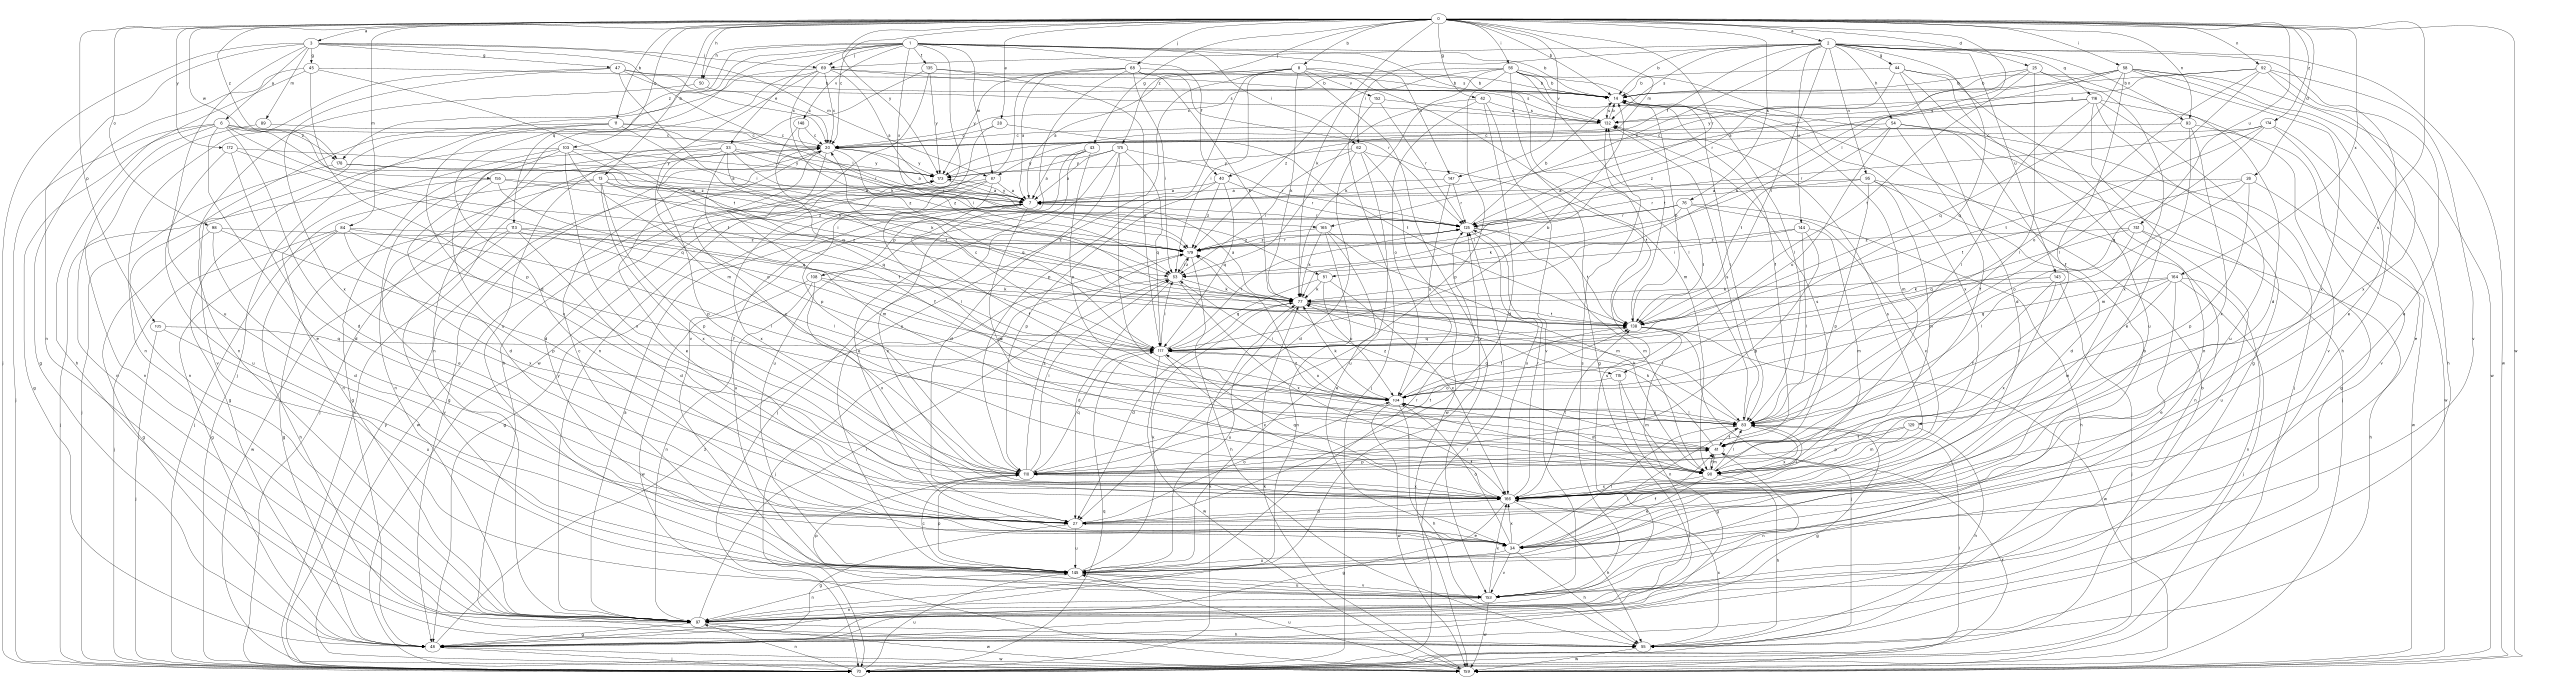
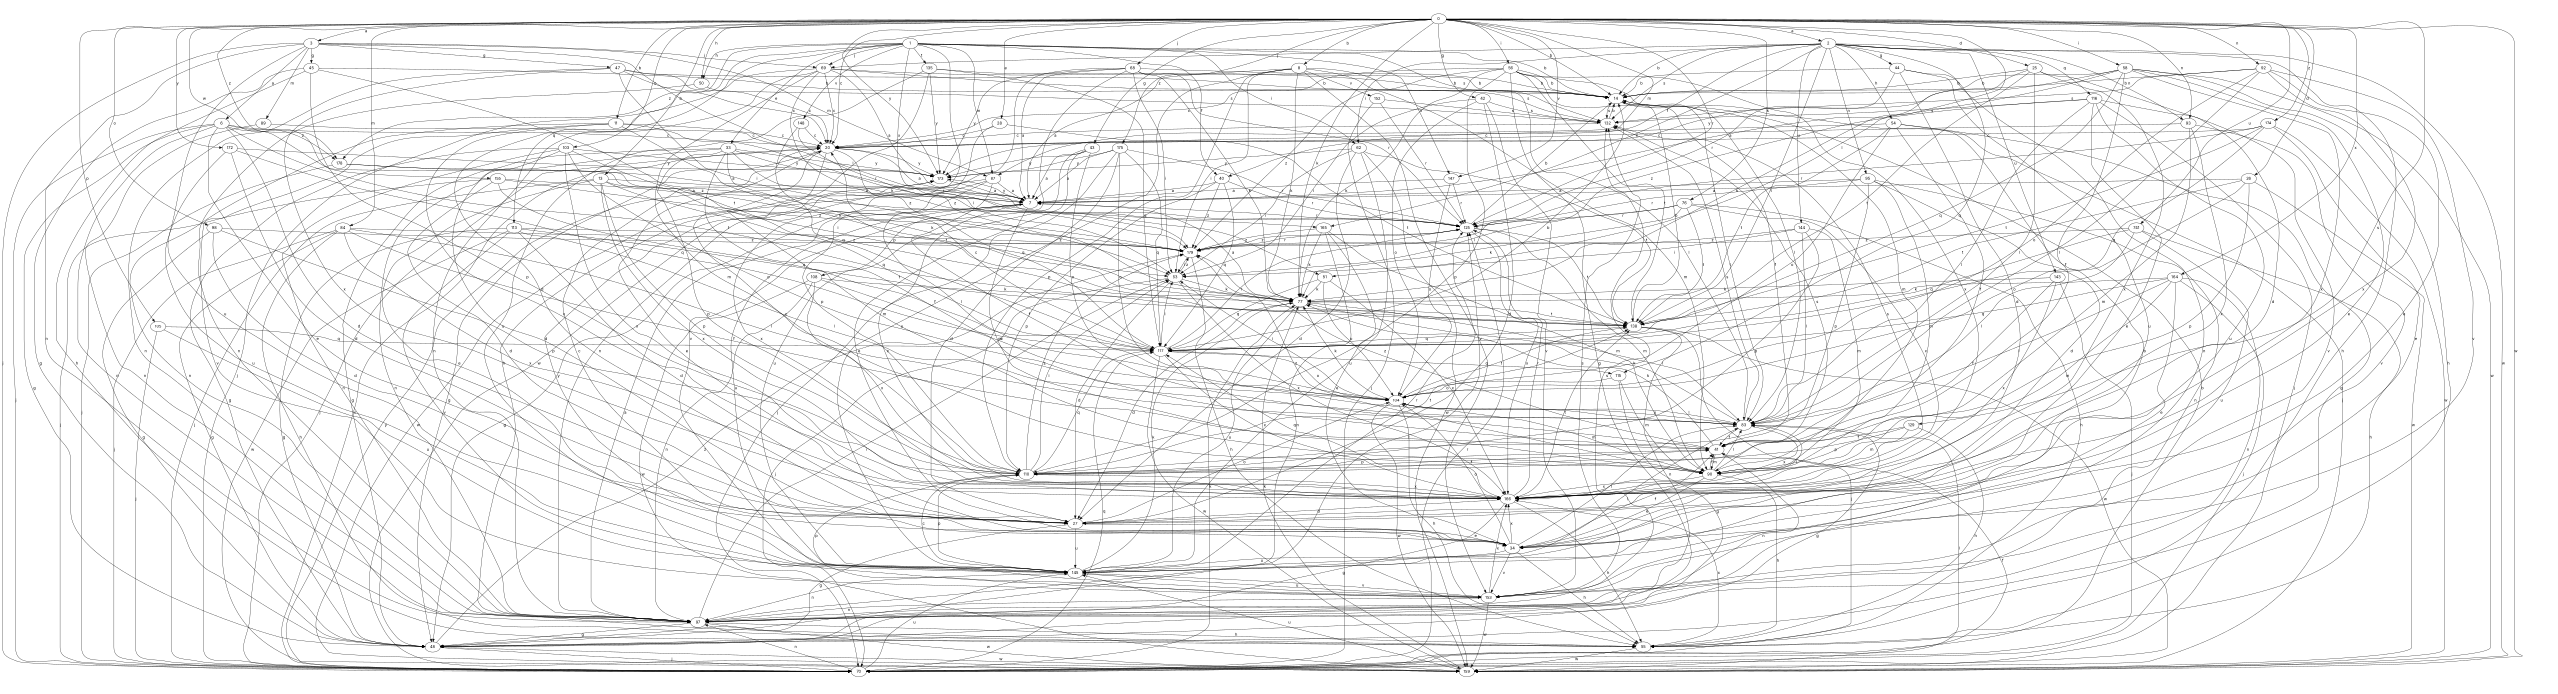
  strict digraph {
    fontname=Inter
    node [fontname=Inter]
    edge [fontname=Inter]
    0
    2
    3
    8
    11
    13
    14
    20
    25
    26
    28
    42
    43
    50
    56
    58
    68
    76
    77
    81
    84
    87
    92
    93
    98
    103
    105
    125
    129
    n30 [label=741]
    147
    155
    159
    164
    172
    173
    174
    175
    178
    40
    62
    69
    132
    165
    44
    54
    55
    95
    115
    116
    138
    143
    144
    6
    45
    47
    70
    89
    97
    145
    7
    90
    63
    83
    110
    152
    153
    166
    34
    117
    48
    27
    104
    179
    41
    1
    33
    113
    135
    148
    108
    0 -> 2 [label=a]
    0 -> 3 [label=a]
    0 -> 8 [label=b]
    0 -> 11 [label=b]
    0 -> 13 [label=b]
    0 -> 14 [label=b]
    0 -> 20 [label=c]
    0 -> 25 [label=d]
    0 -> 26 [label=d]
    0 -> 28 [label=e]
    0 -> 42 [label=g]
    0 -> 43 [label=g]
    0 -> 50 [label=h]
    0 -> 56 [label=i]
    0 -> 58 [label=i]
    0 -> 68 [label=j]
    0 -> 76 [label=k]
    0 -> 77 [label=k]
    0 -> 81 [label=l]
    0 -> 84 [label=m]
    0 -> 87 [label=m]
    0 -> 92 [label=n]
    0 -> 93 [label=n]
    0 -> 98 [label=o]
    0 -> 103 [label=o]
    0 -> 105 [label=p]
    0 -> 125 [label=r]
    0 -> 129 [label=s]
    0 -> n30 [label=u]
    0 -> 147 [label=v]
    0 -> 155 [label=w]
    0 -> 159 [label=w]
    0 -> 164 [label=x]
    0 -> 172 [label=y]
    0 -> 173 [label=y]
    0 -> 174 [label=z]
    0 -> 175 [label=z]
    0 -> 178 [label=z]
    2 -> 14 [label=b]
    2 -> 93 [label=n]
    2 -> 159 [label=w]
    2 -> 40 [label=f]
    2 -> 62 [label=i]
    2 -> 69 [label=j]
    2 -> 132 [label=s]
    2 -> 165 [label=x]
    2 -> 44 [label=g]
    2 -> 54 [label=h]
    2 -> 55 [label=h]
    2 -> 95 [label=n]
    2 -> 115 [label=q]
    2 -> 116 [label=q]
    2 -> 138 [label=t]
    2 -> 143 [label=u]
    2 -> 144 [label=u]
    3 -> 81 [label=l]
    3 -> 87 [label=m]
    3 -> 69 [label=j]
    3 -> 6 [label=a]
    3 -> 45 [label=g]
    3 -> 47 [label=g]
    3 -> 70 [label=j]
    3 -> 89 [label=m]
    3 -> 97 [label=n]
    3 -> 145 [label=u]
    8 -> 77 [label=k]
    8 -> 145 [label=u]
    8 -> 7 [label=a]
    8 -> 90 [label=m]
    8 -> 63 [label=i]
    8 -> 83 [label=l]
    8 -> 110 [label=p]
    8 -> 152 [label=v]
    8 -> 153 [label=v]
    11 -> 20 [label=c]
    11 -> 77 [label=k]
    11 -> 125 [label=r]
    11 -> 97 [label=n]
    11 -> 153 [label=v]
    11 -> 166 [label=x]
    13 -> 70 [label=j]
    13 -> 7 [label=a]
    13 -> 63 [label=i]
    13 -> 110 [label=p]
    13 -> 166 [label=x]
    13 -> 34 [label=e]
    13 -> 117 [label=q]
    14 -> 132 [label=s]
    14 -> 90 [label=m]
    14 -> 83 [label=l]
    20 -> 173 [label=y]
    20 -> 70 [label=j]
    20 -> 7 [label=a]
    20 -> 90 [label=m]
    20 -> 34 [label=e]
    20 -> 117 [label=q]
    20 -> 48 [label=g]
    25 -> 14 [label=b]
    25 -> 138 [label=t]
    25 -> 7 [label=a]
    25 -> 83 [label=l]
    25 -> 166 [label=x]
    25 -> 27 [label=d]
    26 -> 159 [label=w]
    26 -> 138 [label=t]
    26 -> 7 [label=a]
    26 -> 110 [label=p]
    26 -> 104 [label=o]
    28 -> 20 [label=c]
    28 -> 138 [label=t]
    28 -> 110 [label=p]
    42 -> 132 [label=s]
    42 -> 63 [label=i]
    42 -> 153 [label=v]
    42 -> 27 [label=d]
    42 -> 104 [label=o]
    43 -> 173 [label=y]
    43 -> 145 [label=u]
    43 -> 7 [label=a]
    43 -> 34 [label=e]
    43 -> 104 [label=o]
    50 -> 20 [label=c]
    50 -> 97 [label=n]
    56 -> 14 [label=b]
    56 -> 20 [label=c]
    56 -> 77 [label=k]
    56 -> 138 [label=t]
    56 -> 83 [label=l]
    56 -> 110 [label=p]
    56 -> 166 [label=x]
    56 -> 48 [label=g]
    56 -> 179 [label=z]
    56 -> 41 [label=f]
    58 -> 14 [label=b]
    58 -> 77 [label=k]
    58 -> 159 [label=w]
    58 -> 173 [label=y]
    58 -> 55 [label=h]
    58 -> 166 [label=x]
    58 -> 34 [label=e]
    58 -> 117 [label=q]
    58 -> 41 [label=f]
    68 -> 14 [label=b]
    68 -> 77 [label=k]
    68 -> 125 [label=r]
    68 -> 173 [label=y]
    68 -> 97 [label=n]
    68 -> 7 [label=a]
    68 -> 63 [label=i]
    68 -> 153 [label=v]
    76 -> 77 [label=k]
    76 -> 125 [label=r]
    76 -> 55 [label=h]
    76 -> 138 [label=t]
    76 -> 63 [label=i]
    76 -> 166 [label=x]
    77 -> 138 [label=t]
    77 -> 145 [label=u]
    77 -> 7 [label=a]
    77 -> 83 [label=l]
    77 -> 27 [label=d]
    81 -> 77 [label=k]
    81 -> 166 [label=x]
    81 -> 117 [label=q]
    81 -> 104 [label=o]
    84 -> 55 [label=h]
    84 -> 70 [label=j]
    84 -> 83 [label=l]
    84 -> 166 [label=x]
    84 -> 48 [label=g]
    84 -> 179 [label=z]
    84 -> 41 [label=f]
    87 -> 159 [label=w]
    87 -> 7 [label=a]
    87 -> 83 [label=l]
    87 -> 166 [label=x]
    87 -> 41 [label=f]
    92 -> 14 [label=b]
    92 -> 132 [label=s]
    92 -> 83 [label=l]
    92 -> 153 [label=v]
    92 -> 166 [label=x]
    92 -> 34 [label=e]
    92 -> 104 [label=o]
    93 -> 20 [label=c]
    93 -> 90 [label=m]
    93 -> 153 [label=v]
    93 -> 166 [label=x]
    98 -> 110 [label=p]
    98 -> 48 [label=g]
    98 -> 27 [label=d]
    98 -> 179 [label=z]
    103 -> 77 [label=k]
    103 -> 173 [label=y]
    103 -> 97 [label=n]
    103 -> 166 [label=x]
    103 -> 48 [label=g]
    103 -> 27 [label=d]
    103 -> 104 [label=o]
    105 -> 70 [label=j]
    105 -> 145 [label=u]
    105 -> 117 [label=q]
    125 -> 14 [label=b]
    125 -> 138 [label=t]
    125 -> 90 [label=m]
    125 -> 166 [label=x]
    125 -> 179 [label=z]
    129 -> 55 [label=h]
    129 -> 90 [label=m]
    129 -> 110 [label=p]
    129 -> 41 [label=f]
    n30 -> 55 [label=h]
    n30 -> 145 [label=u]
    n30 -> 83 [label=l]
    n30 -> 117 [label=q]
    n30 -> 179 [label=z]
    147 -> 125 [label=r]
    147 -> 7 [label=a]
    147 -> 104 [label=o]
    155 -> 70 [label=j]
    155 -> 7 [label=a]
    155 -> 117 [label=q]
    155 -> 27 [label=d]
    155 -> 179 [label=z]
    159 -> 77 [label=k]
    159 -> 145 [label=u]
    159 -> 41 [label=f]
    164 -> 77 [label=k]
    164 -> 70 [label=j]
    164 -> 97 [label=n]
    164 -> 90 [label=m]
    164 -> 83 [label=l]
    164 -> 34 [label=e]
    164 -> 117 [label=q]
    172 -> 173 [label=y]
    172 -> 145 [label=u]
    172 -> 117 [label=q]
    172 -> 27 [label=d]
    173 -> 7 [label=a]
    174 -> 20 [label=c]
    174 -> 125 [label=r]
    174 -> 159 [label=w]
    174 -> 138 [label=t]
    174 -> 34 [label=e]
    174 -> 117 [label=q]
    175 -> 125 [label=r]
    175 -> 173 [label=y]
    175 -> 70 [label=j]
    175 -> 7 [label=a]
    175 -> 117 [label=q]
    175 -> 27 [label=d]
    175 -> 104 [label=o]
    178 -> 70 [label=j]
    178 -> 7 [label=a]
    178 -> 179 [label=z]
    40 -> 125 [label=r]
    40 -> 7 [label=a]
    40 -> 110 [label=p]
    40 -> 117 [label=q]
    40 -> 179 [label=z]
    62 -> 159 [label=w]
    62 -> 173 [label=y]
    62 -> 138 [label=t]
    62 -> 145 [label=u]
    62 -> 63 [label=i]
    62 -> 27 [label=d]
    69 -> 14 [label=b]
    69 -> 20 [label=c]
    69 -> 77 [label=k]
    69 -> 132 [label=s]
    69 -> 70 [label=j]
    69 -> 97 [label=n]
    69 -> 7 [label=a]
    69 -> 90 [label=m]
    132 -> 14 [label=b]
    132 -> 20 [label=c]
    165 -> 77 [label=k]
    165 -> 97 [label=n]
    165 -> 90 [label=m]
    165 -> 34 [label=e]
    165 -> 179 [label=z]
    44 -> 14 [label=b]
    44 -> 125 [label=r]
    44 -> 97 [label=n]
    44 -> 145 [label=u]
-   44 -> 48 [label=g]
    44 -> 27 [label=d]
    54 -> 20 [label=c]
    54 -> 138 [label=t]
    54 -> 70 [label=j]
    54 -> 48 [label=g]
    54 -> 104 [label=o]
    54 -> 41 [label=f]
    55 -> 159 [label=w]
    55 -> 166 [label=x]
    95 -> 125 [label=r]
    95 -> 97 [label=n]
    95 -> 7 [label=a]
    95 -> 90 [label=m]
    95 -> 110 [label=p]
    95 -> 27 [label=d]
    115 -> 90 [label=m]
    115 -> 48 [label=g]
    115 -> 104 [label=o]
    116 -> 132 [label=s]
    116 -> 70 [label=j]
    116 -> 145 [label=u]
    116 -> 83 [label=l]
    116 -> 153 [label=v]
    116 -> 34 [label=e]
    116 -> 179 [label=z]
    138 -> 14 [label=b]
    138 -> 159 [label=w]
    138 -> 70 [label=j]
    138 -> 97 [label=n]
    138 -> 117 [label=q]
    143 -> 77 [label=k]
    143 -> 70 [label=j]
    143 -> 166 [label=x]
    143 -> 41 [label=f]
    144 -> 90 [label=m]
    144 -> 63 [label=i]
    144 -> 83 [label=l]
    144 -> 110 [label=p]
    144 -> 179 [label=z]
    6 -> 20 [label=c]
    6 -> 178 [label=z]
    6 -> 138 [label=t]
    6 -> 70 [label=j]
    6 -> 97 [label=n]
    6 -> 34 [label=e]
    6 -> 48 [label=g]
    6 -> 27 [label=d]
    6 -> 179 [label=z]
    45 -> 14 [label=b]
    45 -> 55 [label=h]
    45 -> 138 [label=t]
    45 -> 110 [label=p]
    45 -> 48 [label=g]
    47 -> 14 [label=b]
    47 -> 20 [label=c]
    47 -> 132 [label=s]
    47 -> 97 [label=n]
    47 -> 63 [label=i]
    47 -> 166 [label=x]
    70 -> 14 [label=b]
    70 -> 20 [label=c]
    70 -> 77 [label=k]
    70 -> 125 [label=r]
    70 -> 173 [label=y]
    70 -> 97 [label=n]
    70 -> 145 [label=u]
    70 -> 83 [label=l]
    70 -> 117 [label=q]
    89 -> 20 [label=c]
    89 -> 97 [label=n]
    97 -> 159 [label=w]
    97 -> 132 [label=s]
    97 -> 55 [label=h]
    97 -> 7 [label=a]
    97 -> 63 [label=i]
    97 -> 48 [label=g]
    145 -> 77 [label=k]
    145 -> 125 [label=r]
    145 -> 173 [label=y]
    145 -> 97 [label=n]
    145 -> 83 [label=l]
    145 -> 110 [label=p]
    145 -> 153 [label=v]
    7 -> 125 [label=r]
    7 -> 173 [label=y]
    7 -> 145 [label=u]
    7 -> 90 [label=m]
    7 -> 166 [label=x]
    7 -> 48 [label=g]
    7 -> 108 [label=p]
    90 -> 132 [label=s]
    90 -> 55 [label=h]
    90 -> 83 [label=l]
    90 -> 166 [label=x]
    90 -> 34 [label=e]
    90 -> 179 [label=z]
    90 -> 41 [label=f]
    63 -> 77 [label=k]
    63 -> 70 [label=j]
    63 -> 166 [label=x]
    63 -> 27 [label=d]
    63 -> 179 [label=z]
    83 -> 77 [label=k]
    83 -> 132 [label=s]
    83 -> 166 [label=x]
    83 -> 48 [label=g]
    83 -> 104 [label=o]
    83 -> 41 [label=f]
    110 -> 20 [label=c]
    110 -> 138 [label=t]
    110 -> 145 [label=c]
    110 -> 63 [label=i]
    110 -> 166 [label=x]
    110 -> 117 [label=q]
    110 -> 179 [label=z]
    110 -> 41 [label=f]
    152 -> 125 [label=r]
    152 -> 132 [label=s]
    152 -> 70 [label=j]
    153 -> 14 [label=b]
    153 -> 159 [label=w]
    153 -> 132 [label=s]
    153 -> 97 [label=n]
    153 -> 145 [label=u]
    153 -> 110 [label=p]
    153 -> 166 [label=x]
    166 -> 125 [label=r]
    166 -> 132 [label=s]
    166 -> 55 [label=h]
    166 -> 138 [label=t]
    166 -> 83 [label=l]
    166 -> 117 [label=q]
    166 -> 48 [label=g]
    166 -> 27 [label=d]
    34 -> 20 [label=c]
    34 -> 55 [label=h]
    34 -> 145 [label=u]
    34 -> 83 [label=l]
    34 -> 153 [label=v]
    34 -> 166 [label=x]
    34 -> 104 [label=o]
    34 -> 41 [label=f]
    117 -> 14 [label=b]
    117 -> 20 [label=c]
    117 -> 125 [label=r]
    117 -> 159 [label=w]
    117 -> 115 [label=q]
    117 -> 63 [label=i]
    117 -> 166 [label=x]
    117 -> 104 [label=o]
    48 -> 125 [label=r]
    48 -> 159 [label=w]
    48 -> 70 [label=j]
    48 -> 179 [label=z]
    27 -> 145 [label=u]
    27 -> 34 [label=e]
    27 -> 48 [label=g]
    27 -> 104 [label=o]
    104 -> 77 [label=k]
    104 -> 159 [label=w]
    104 -> 55 [label=h]
    104 -> 138 [label=t]
    104 -> 90 [label=m]
    104 -> 63 [label=i]
    104 -> 83 [label=l]
    179 -> 125 [label=r]
    179 -> 55 [label=h]
    179 -> 63 [label=i]
    41 -> 77 [label=k]
    41 -> 97 [label=n]
    41 -> 90 [label=m]
    41 -> 110 [label=p]
    41 -> 179 [label=z]
    1 -> 14 [label=b]
    1 -> 50 [label=h]
    1 -> 87 [label=m]
    1 -> 147 [label=v]
    1 -> 159 [label=w]
    1 -> 178 [label=z]
    1 -> 40 [label=f]
    1 -> 62 [label=i]
    1 -> 69 [label=j]
    1 -> 132 [label=s]
    1 -> 165 [label=x]
    1 -> 27 [label=d]
    1 -> 33 [label=e]
    1 -> 113 [label=q]
    1 -> 135 [label=t]
    1 -> 148 [label=v]
    33 -> 125 [label=r]
    33 -> 173 [label=y]
    33 -> 138 [label=t]
    33 -> 97 [label=n]
    33 -> 110 [label=p]
    33 -> 48 [label=g]
    33 -> 179 [label=z]
    33 -> 41 [label=f]
    113 -> 159 [label=w]
    113 -> 138 [label=t]
    113 -> 83 [label=l]
    113 -> 153 [label=v]
    113 -> 48 [label=g]
    113 -> 27 [label=d]
    113 -> 179 [label=z]
    135 -> 14 [label=b]
    135 -> 173 [label=y]
    135 -> 55 [label=h]
    135 -> 145 [label=u]
    135 -> 117 [label=q]
    148 -> 20 [label=c]
    148 -> 63 [label=i]
    148 -> 117 [label=q]
    108 -> 77 [label=k]
    108 -> 159 [label=w]
    108 -> 97 [label=n]
    108 -> 166 [label=x]
    108 -> 104 [label=o]
  }
